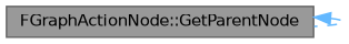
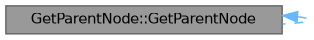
  digraph {
    rankdir=TB
-   n1 [color=gray40 fillcolor=grey60 fontcolor=black fontname=Helvetica fontsize=10 height=0.2 label="FGraphActionNode::GetParentNode" shape=box style=filled width=0.4]
+   n1 [color=gray40 fillcolor=grey60 fontcolor=black fontname=Helvetica fontsize=10 height=0.2 label="GetParentNode::GetParentNode" shape=box style=filled width=0.4]
    n1 -> n1 [color=steelblue1 dir=back fontname=Helvetica fontsize=10 labelfontname=Helvetica labelfontsize=10 style=dashed]
  }
